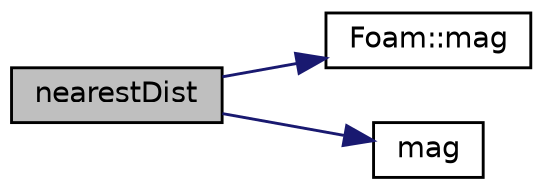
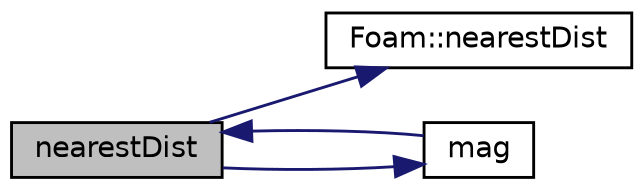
  digraph {
    rankdir=LR
    node [color=black fontname=Helvetica fontsize=10 shape=record]
    edge [color=midnightblue fontname=Helvetica fontsize=10 labelfontname=Helvetica labelfontsize=10 style=solid]
    n1 [fillcolor=grey75 fontcolor=black height=0.2 label=nearestDist style=filled width=0.4]
-   n2 [height=0.2 label="Foam::mag" width=0.4]
+   n2 [height=0.2 label="Foam::nearestDist" width=0.4]
    n3 [height=0.2 label=mag width=0.4]
    n1 -> n2
    n1 -> n3
+   n3 -> n1
  }
